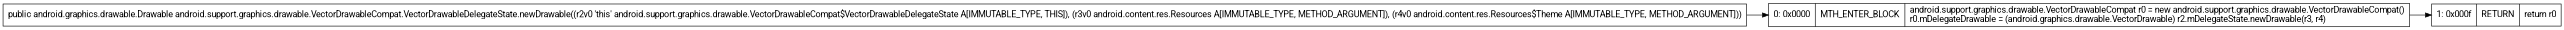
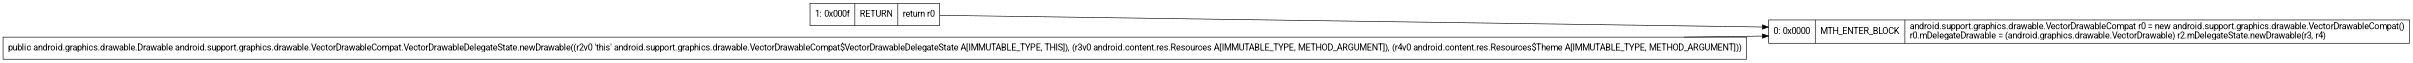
  digraph {
    rankdir=LR
    fontname=Roboto
    node [shape=record fontname=Roboto]
    edge [fontname=Roboto]
    n1 [label="{0\:\ 0x0000|MTH_ENTER_BLOCK\l|android.support.graphics.drawable.VectorDrawableCompat r0 = new android.support.graphics.drawable.VectorDrawableCompat()\lr0.mDelegateDrawable = (android.graphics.drawable.VectorDrawable) r2.mDelegateState.newDrawable(r3, r4)\l}"]
    n2 [label="{1\:\ 0x000f|RETURN\l|return r0\l}"]
    n3 [label="{public android.graphics.drawable.Drawable android.support.graphics.drawable.VectorDrawableCompat.VectorDrawableDelegateState.newDrawable((r2v0 'this' android.support.graphics.drawable.VectorDrawableCompat$VectorDrawableDelegateState A[IMMUTABLE_TYPE, THIS]), (r3v0 android.content.res.Resources A[IMMUTABLE_TYPE, METHOD_ARGUMENT]), (r4v0 android.content.res.Resources$Theme A[IMMUTABLE_TYPE, METHOD_ARGUMENT])) }"]
-   n1 -> n2
+   n2 -> n1
    n3 -> n1
  }
